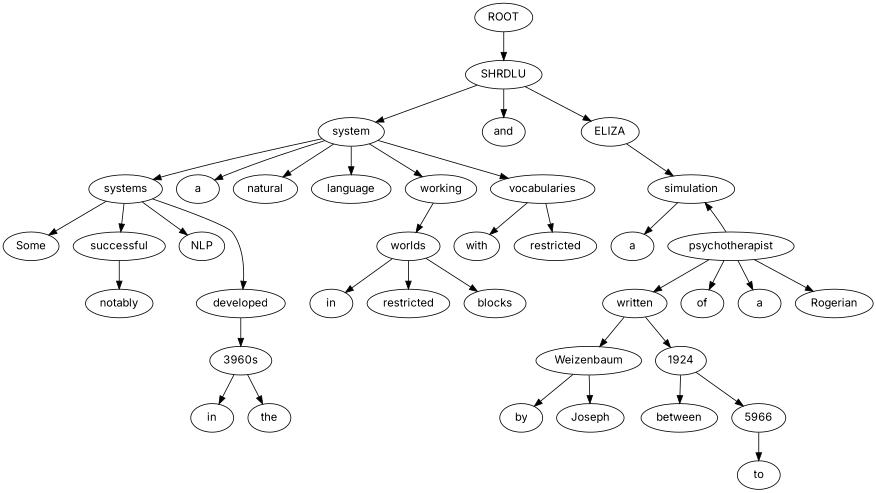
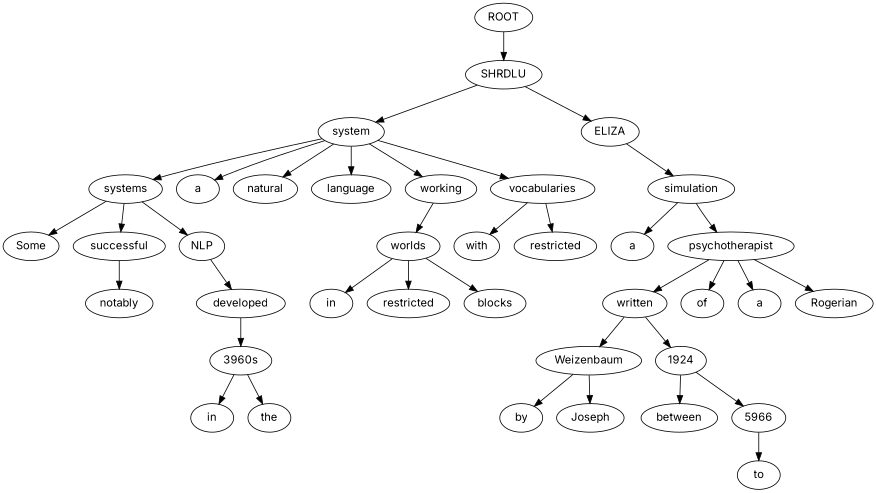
  digraph {
    fontname=Inter
    node [fontname=Inter]
    edge [fontname=Inter]
    n1 [label=ROOT]
    n2 [label=SHRDLU]
    n3 [label=system]
-   n4 [label=and]
    n5 [label=ELIZA]
    n6 [label=Some]
    n7 [label=notably]
    n8 [label=successful]
    n9 [label=NLP]
    n10 [label=systems]
    n11 [label=developed]
    n12 [label="3960s"]
    n13 [label=in]
    n14 [label=the]
    n15 [label=a]
    n16 [label=natural]
    n17 [label=language]
    n18 [label=working]
    n19 [label=vocabularies]
    n20 [label=simulation]
    n21 [label=worlds]
    n22 [label=with]
    n23 [label=restricted]
    n24 [label=in]
    n25 [label=restricted]
    n26 [label=blocks]
    n27 [label=a]
    n28 [label=psychotherapist]
    n29 [label=written]
    n30 [label=Weizenbaum]
    n31 [label=1924]
    n32 [label=of]
    n33 [label=a]
    n34 [label=Rogerian]
    n35 [label=by]
    n36 [label=Joseph]
    n37 [label=between]
    n38 [label=5966]
    n39 [label=to]
    n1 -> n2
    n2 -> n3
-   n2 -> n4
    n2 -> n5
    n3 -> n10
    n3 -> n15
    n3 -> n16
    n3 -> n17
    n3 -> n18
    n3 -> n19
    n5 -> n20
    n8 -> n7
    n10 -> n6
    n10 -> n8
    n10 -> n9
-   n10 -> n11
+   n9 -> n11
    n11 -> n12
    n12 -> n13
    n12 -> n14
    n18 -> n21
    n19 -> n22
    n19 -> n23
    n20 -> n27
-   n28 -> n20
+   n20 -> n28
    n21 -> n24
    n21 -> n25
    n21 -> n26
    n28 -> n29
    n28 -> n32
    n28 -> n33
    n28 -> n34
    n29 -> n30
    n29 -> n31
    n30 -> n35
    n30 -> n36
    n31 -> n37
    n31 -> n38
    n38 -> n39
  }
